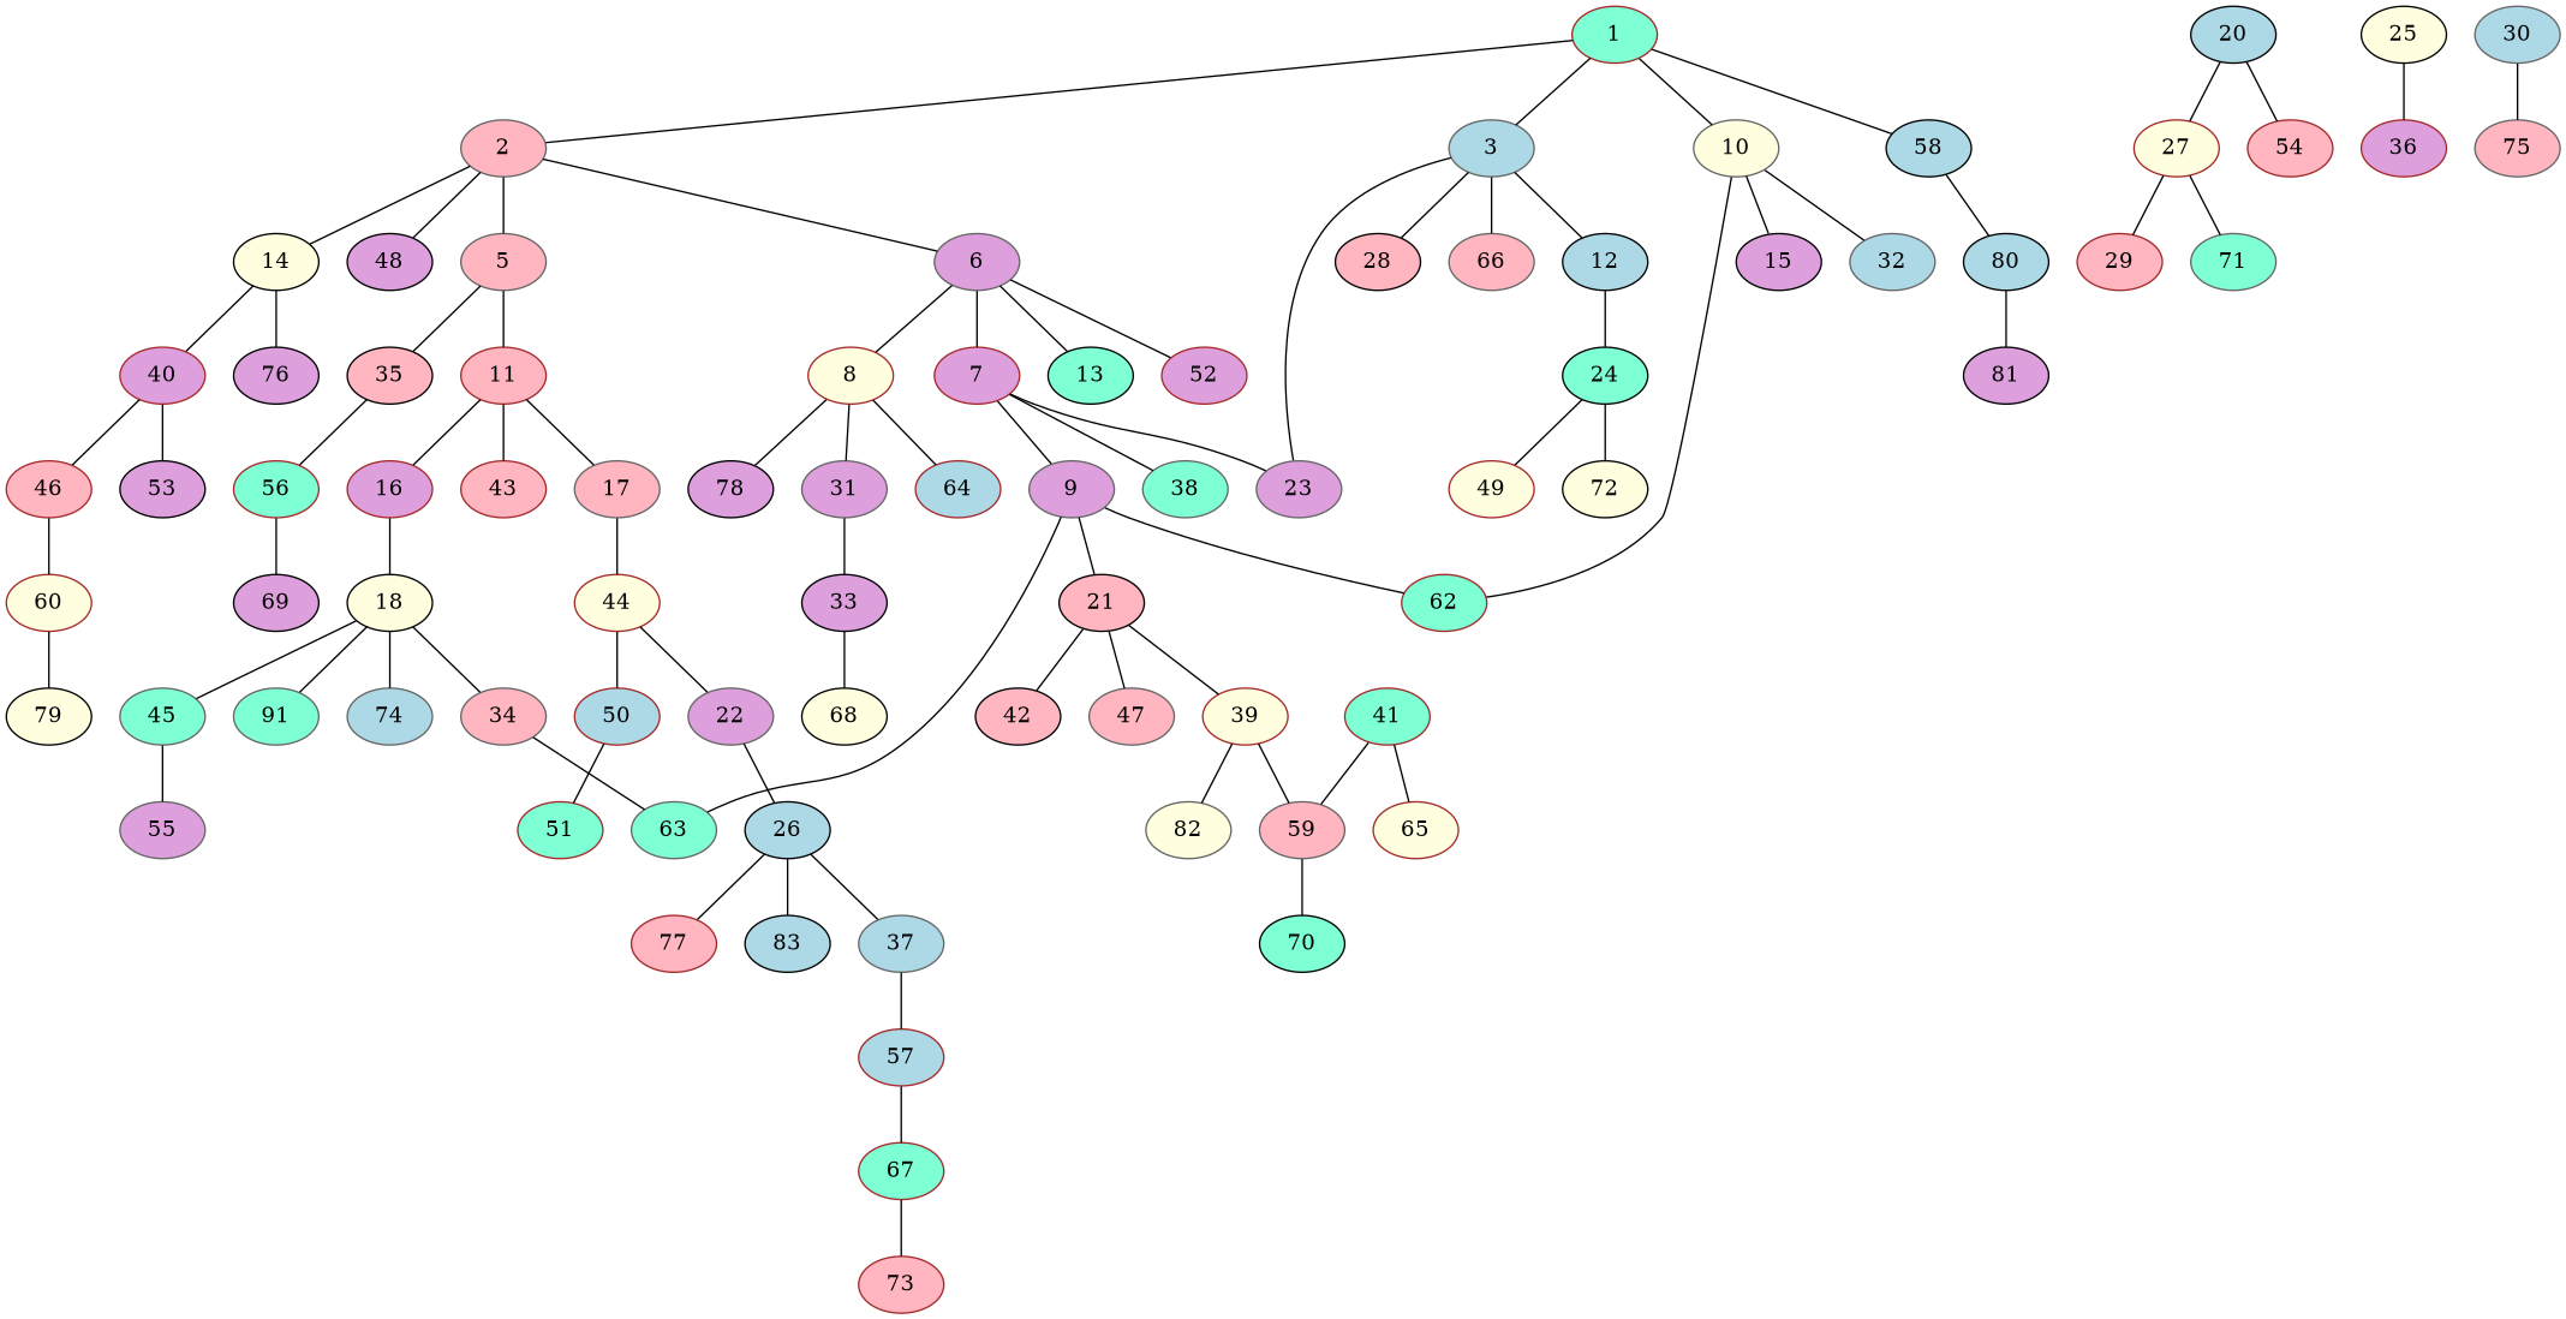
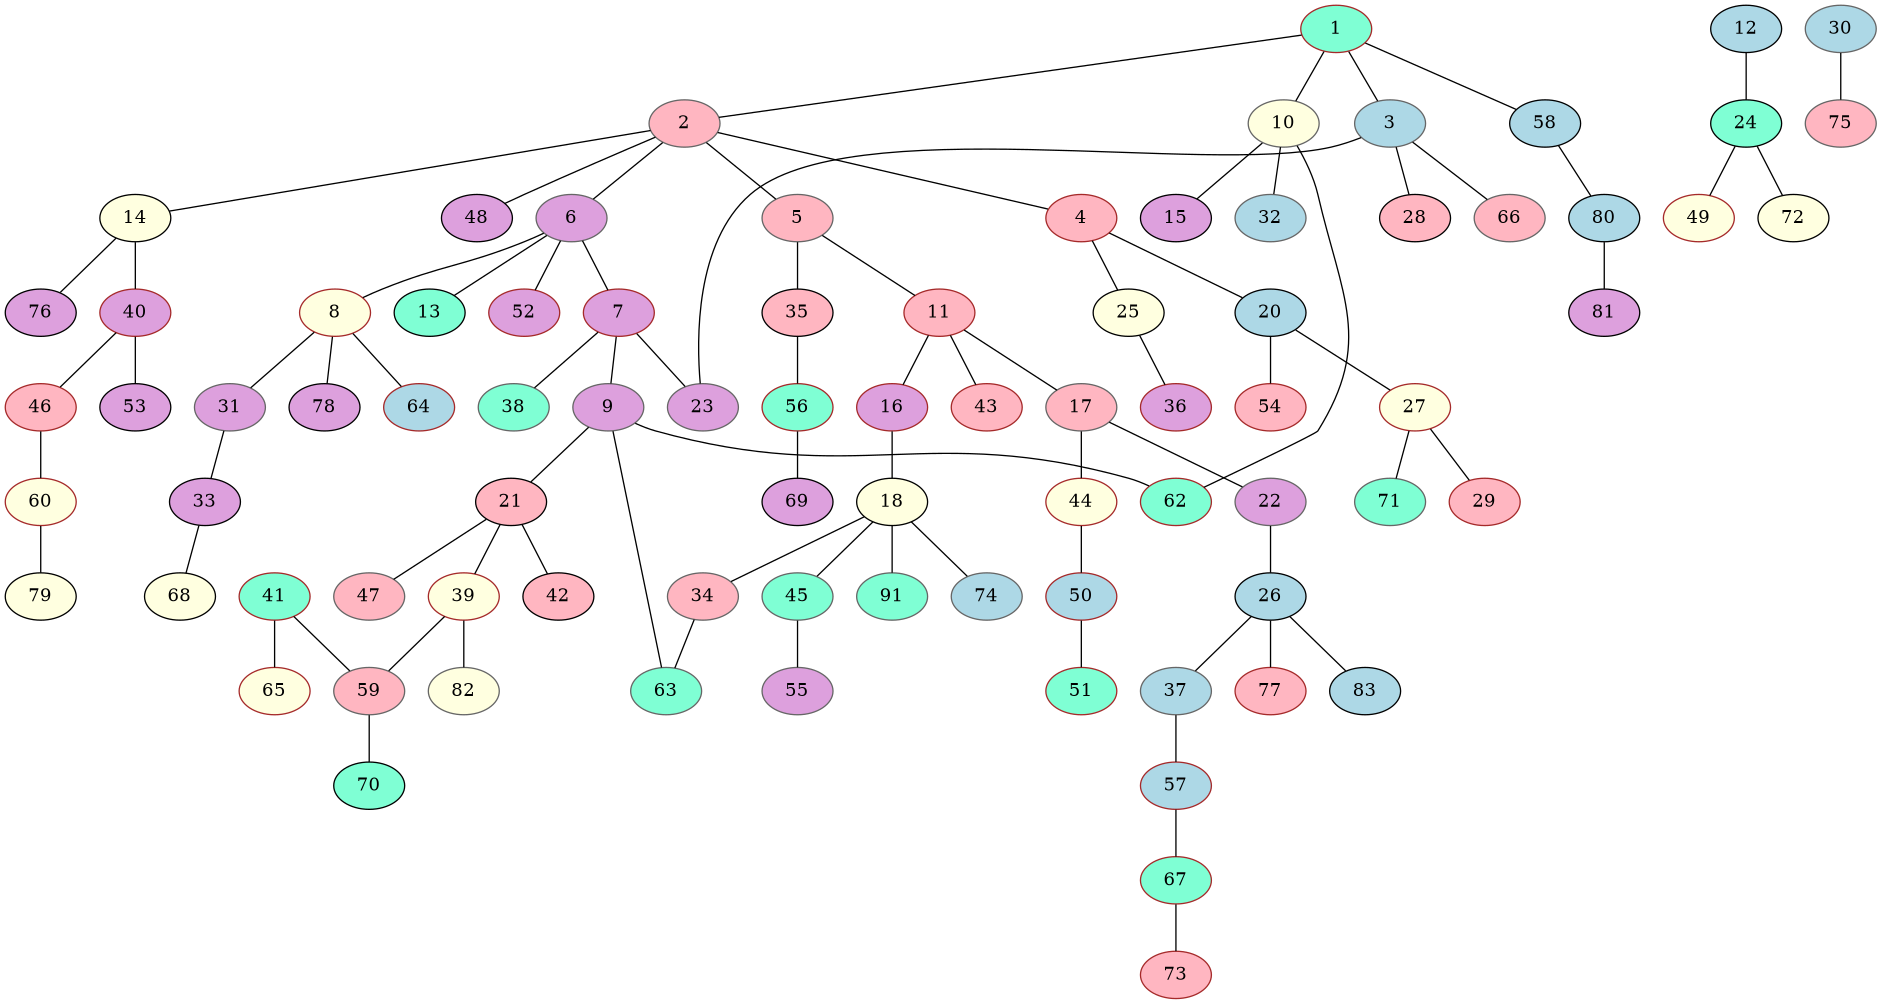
  graph {
    node [color=brown fillcolor=lightpink style=filled]
    1 [fillcolor=aquamarine]
    2 [color=gray40]
    3 [color=gray40 fillcolor=lightblue]
    10 [color=gray40 fillcolor=lightyellow]
    58 [color=black fillcolor=lightblue]
+   4
    5 [color=gray40]
    6 [color=gray40 fillcolor=plum]
    14 [color=black fillcolor=lightyellow]
    48 [color=black fillcolor=plum]
    12 [color=black fillcolor=lightblue]
    23 [color=gray40 fillcolor=plum]
    28 [color=black]
    66 [color=gray40]
    62 [fillcolor=aquamarine]
    15 [color=black fillcolor=plum]
    32 [color=gray40 fillcolor=lightblue]
    80 [color=black fillcolor=lightblue]
    20 [color=black fillcolor=lightblue]
    25 [color=black fillcolor=lightyellow]
    11
    35 [color=black]
    7 [fillcolor=plum]
    8 [fillcolor=lightyellow]
    13 [color=black fillcolor=aquamarine]
    52 [fillcolor=plum]
    40 [fillcolor=plum]
    76 [color=black fillcolor=plum]
    24 [color=black fillcolor=aquamarine]
    27 [fillcolor=lightyellow]
    54
    36 [fillcolor=plum]
    16 [fillcolor=plum]
    17 [color=gray40]
    43
    56 [fillcolor=aquamarine]
    9 [color=gray40 fillcolor=plum]
    38 [color=gray40 fillcolor=aquamarine]
    31 [color=gray40 fillcolor=plum]
    64 [fillcolor=lightblue]
    78 [color=black fillcolor=plum]
    21 [color=black]
    63 [color=gray40 fillcolor=aquamarine]
    33 [color=black fillcolor=plum]
    39 [fillcolor=lightyellow]
    42 [color=black]
    47 [color=gray40]
    18 [color=black fillcolor=lightyellow]
    22 [color=gray40 fillcolor=plum]
    44 [fillcolor=lightyellow]
    49 [fillcolor=lightyellow]
    72 [color=black fillcolor=lightyellow]
    46
    53 [color=black fillcolor=plum]
    34 [color=gray40]
    45 [color=gray40 fillcolor=aquamarine]
    n57 [color=gray40 fillcolor=aquamarine label=91]
    74 [color=gray40 fillcolor=lightblue]
    26 [color=black fillcolor=lightblue]
    50 [fillcolor=lightblue]
    55 [color=gray40 fillcolor=plum]
    30 [color=gray40 fillcolor=lightblue]
    75 [color=gray40]
    41 [fillcolor=aquamarine]
    59 [color=gray40]
    65 [fillcolor=lightyellow]
    29
    71 [color=gray40 fillcolor=aquamarine]
    82 [color=gray40 fillcolor=lightyellow]
    37 [color=gray40 fillcolor=lightblue]
    77
    83 [color=black fillcolor=lightblue]
    57 [fillcolor=lightblue]
    68 [color=black fillcolor=lightyellow]
    69 [color=black fillcolor=plum]
    67 [fillcolor=aquamarine]
    70 [color=black fillcolor=aquamarine]
    60 [fillcolor=lightyellow]
    51 [fillcolor=aquamarine]
    79 [color=black fillcolor=lightyellow]
    73
    81 [color=black fillcolor=plum]
    1 -- 2
    1 -- 3
    1 -- 10
    1 -- 58
+   2 -- 4
    2 -- 5
    2 -- 6
    2 -- 14
    2 -- 48
-   3 -- 12
    3 -- 23
    3 -- 28
    3 -- 66
    10 -- 62
    10 -- 15
    10 -- 32
    58 -- 80
+   4 -- 20
+   4 -- 25
    5 -- 11
    5 -- 35
    6 -- 7
    6 -- 8
    6 -- 13
    6 -- 52
    14 -- 40
    14 -- 76
    12 -- 24
    80 -- 81
    20 -- 27
    20 -- 54
    25 -- 36
    11 -- 16
    11 -- 17
    11 -- 43
    35 -- 56
    7 -- 23
    7 -- 9
    7 -- 38
    8 -- 31
    8 -- 64
    8 -- 78
    40 -- 46
    40 -- 53
    24 -- 49
    24 -- 72
    27 -- 29
    27 -- 71
    16 -- 18
-   44 -- 22
+   17 -- 22
    17 -- 44
    56 -- 69
    9 -- 62
    9 -- 21
    9 -- 63
    31 -- 33
    21 -- 39
    21 -- 42
    21 -- 47
    33 -- 68
    39 -- 59
    39 -- 82
    18 -- 34
    18 -- 45
    18 -- n57
    18 -- 74
    22 -- 26
    44 -- 50
    46 -- 60
    34 -- 63
    45 -- 55
    26 -- 37
    26 -- 77
    26 -- 83
    50 -- 51
    30 -- 75
    41 -- 59
    41 -- 65
    59 -- 70
    37 -- 57
    57 -- 67
    67 -- 73
    60 -- 79
  }
